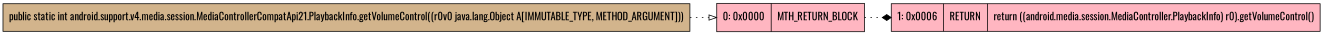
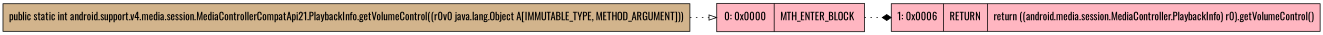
  digraph {
    rankdir=LR
    fontname=Oswald
    node [shape=record style=filled fillcolor=lightpink fontname=Oswald]
    edge [style=dotted fontname=Oswald]
-   n1 [label="{0\:\ 0x0000|MTH_RETURN_BLOCK\l}"]
+   n1 [label="{0\:\ 0x0000|MTH_ENTER_BLOCK\l}"]
    n2 [label="{1\:\ 0x0006|RETURN\l|return ((android.media.session.MediaController.PlaybackInfo) r0).getVolumeControl()\l}"]
    n3 [label="{public static int android.support.v4.media.session.MediaControllerCompatApi21.PlaybackInfo.getVolumeControl((r0v0 java.lang.Object A[IMMUTABLE_TYPE, METHOD_ARGUMENT])) }" fillcolor=tan]
    n1 -> n2 [arrowhead=diamond]
    n3 -> n1 [arrowhead=onormal]
  }
